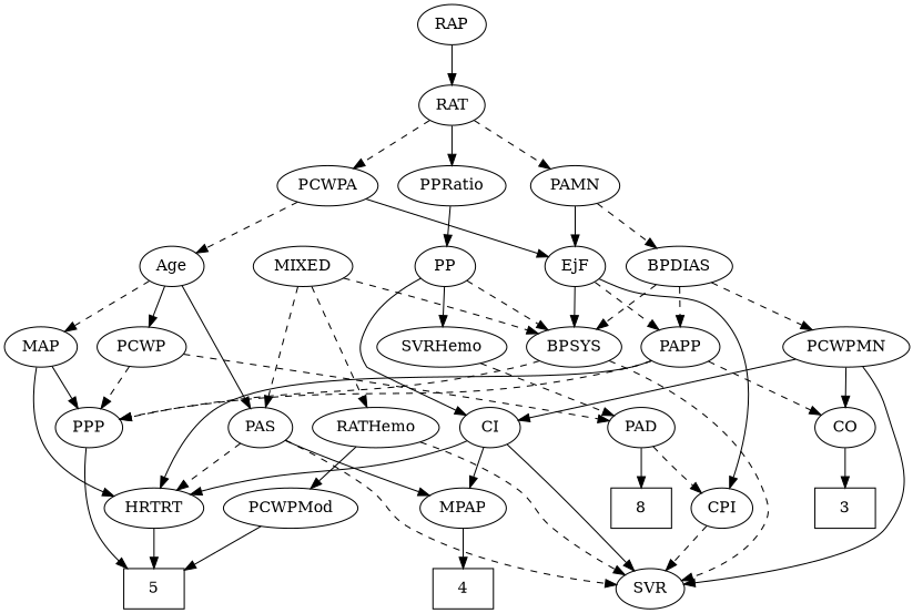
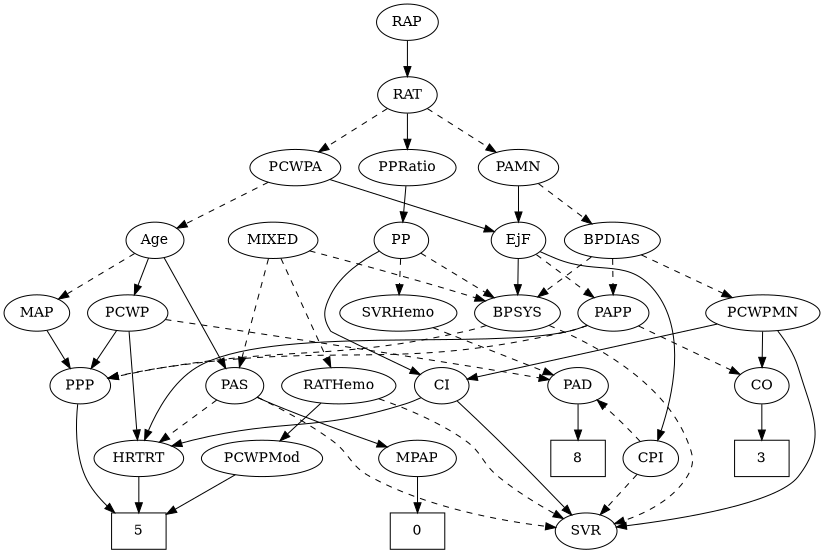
  strict digraph {
    edge [style=solid]
    n1 [height=0.5 label=8 shape=box width=0.75]
    3 [height=0.5 shape=box width=0.75]
-   4 [height=0.5 shape=box width=0.75]
+   4 [height=0.5 shape=box width=0.75 label=0]
    5 [height=0.5 shape=box width=0.75]
    Age [height=0.5 width=0.75]
    PAS [height=0.5 width=0.75]
    MAP [height=0.5 width=0.84854]
    PCWP [height=0.5 width=0.97491]
    MPAP [height=0.5 width=0.97491]
    SVR [height=0.5 width=0.77632]
    HRTRT [height=0.5 width=1.1013]
    PPP [height=0.5 width=0.75]
    PAD [height=0.5 width=0.79437]
    EjF [height=0.5 width=0.75]
    BPSYS [height=0.5 width=1.0471]
    CPI [height=0.5 width=0.75]
    PAPP [height=0.5 width=0.88464]
    CO [height=0.5 width=0.75]
    RAP [height=0.5 width=0.77632]
    RAT [height=0.5 width=0.75827]
    PAMN [height=0.5 width=1.011]
    PCWPA [height=0.5 width=1.1555]
    PPRatio [height=0.5 width=1.1013]
    BPDIAS [height=0.5 width=1.1735]
    PP [height=0.5 width=0.75]
    MIXED [height=0.5 width=1.1193]
    RATHemo [height=0.5 width=1.3721]
    PCWPMod [height=0.5 width=1.4443]
    PCWPMN [height=0.5 width=1.3902]
    CI [height=0.5 width=0.75]
    SVRHemo [height=0.5 width=1.3902]
    Age -> PAS
    Age -> MAP [style=dashed]
    Age -> PCWP
    PAS -> MPAP
    PAS -> SVR [style=dashed]
    PAS -> HRTRT [style=dashed]
-   MAP -> HRTRT
+   PCWP -> HRTRT
    MAP -> PPP
-   PCWP -> PPP [style=dashed]
+   PCWP -> PPP
    PCWP -> PAD [style=dashed]
    MPAP -> 4
    HRTRT -> 5
    PPP -> 5
    PAD -> n1
    EjF -> BPSYS
    EjF -> CPI
    EjF -> PAPP [style=dashed]
    BPSYS -> SVR [style=dashed]
    BPSYS -> PPP [style=dashed]
    CPI -> SVR [style=dashed]
-   PAD -> CPI [style=dashed]
+   CPI -> PAD [style=dashed]
    PAPP -> HRTRT
    PAPP -> PPP [style=dashed]
    PAPP -> CO [style=dashed]
    CO -> 3
    RAP -> RAT
    RAT -> PAMN [style=dashed]
    RAT -> PCWPA [style=dashed]
    RAT -> PPRatio
    PAMN -> EjF
    PAMN -> BPDIAS [style=dashed]
    PCWPA -> Age [style=dashed]
    PCWPA -> EjF
    PPRatio -> PP
    BPDIAS -> BPSYS [style=dashed]
    BPDIAS -> PAPP [style=dashed]
    BPDIAS -> PCWPMN [style=dashed]
    PP -> BPSYS [style=dashed]
    PP -> CI
-   PP -> SVRHemo
+   PP -> SVRHemo [style=dashed]
    MIXED -> PAS [style=dashed]
    MIXED -> BPSYS [style=dashed]
    MIXED -> RATHemo [style=dashed]
    RATHemo -> SVR [style=dashed]
    RATHemo -> PCWPMod
    PCWPMod -> 5
    PCWPMN -> SVR
    PCWPMN -> CO
    PCWPMN -> CI
-   CI -> MPAP
    CI -> SVR
    CI -> HRTRT
    SVRHemo -> PAD [style=dashed]
  }
